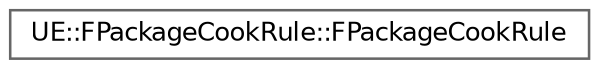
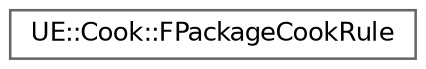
  digraph {
    rankdir=LR
    fontname="DejaVu Sans"
-   n1 [color=grey40 fillcolor=white fontname="DejaVu Sans" fontsize=10 height=0.2 label="UE::FPackageCookRule::FPackageCookRule" shape=box style=filled width=0.4]
+   n1 [color=grey40 fillcolor=white fontname="DejaVu Sans" fontsize=10 height=0.2 label="UE::Cook::FPackageCookRule" shape=box style=filled width=0.4]
  }
